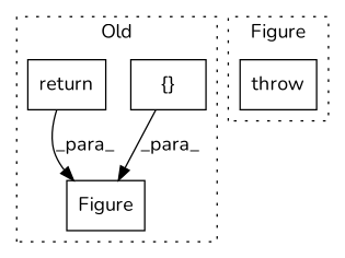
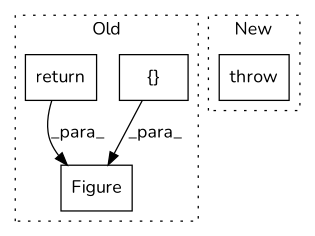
  digraph {
    fontname=Nunito
    node [fontname=Nunito shape=box]
    edge [fontname=Nunito]
    n1 [a=32 l="7,1" label=Figure s="5664,5689"]
    n2 [a=4 l=2 label="{}" s=5680]
    n3 [a=41 l=7 label=return s=5654]
    n4 [a=53 l=6 label=throw s=5583]
    subgraph cluster_1 {
      label=Old
      style=dotted
      n1
      n2
      n3
    }
    subgraph cluster_2 {
-     label=Figure
+     label=New
      style=dotted
      n4
    }
    n2 -> n1 [label=_para_]
    n3 -> n1 [label=_para_]
  }
